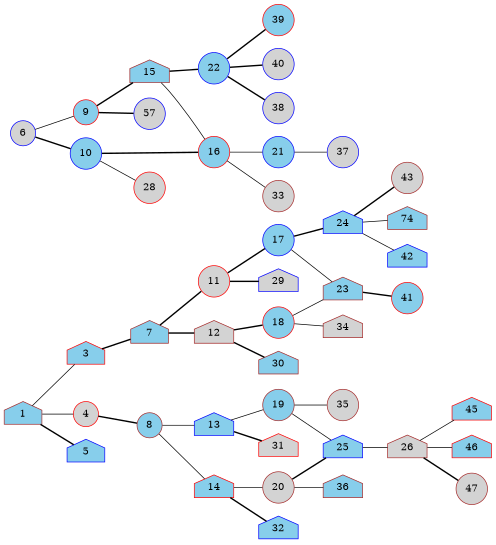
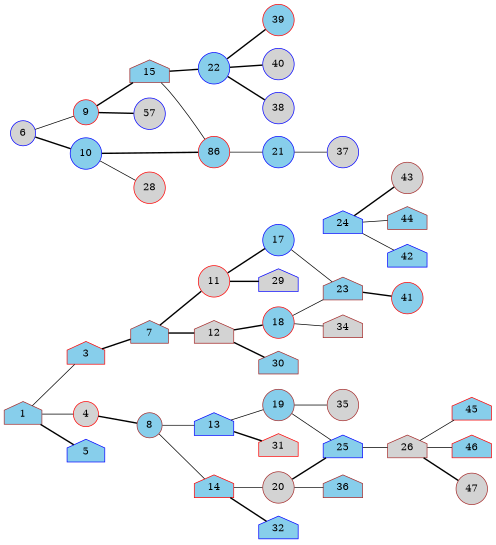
  graph {
    rankdir=LR
    node [chem=C color=brown fillcolor=skyblue shape=circle style=filled]
    edge [style=bold valence=1]
    1 [chem=P shape=house]
    3 [chem=O color=red shape=house]
    4 [chem=O color=red fillcolor=lightgrey]
    5 [chem=O color=blue shape=house]
    7 [shape=house]
    8
    6 [color=blue fillcolor=lightgrey]
    9 [color=red]
    10 [color=blue]
    11 [color=red fillcolor=lightgrey]
    12 [fillcolor=lightgrey shape=house]
    13 [color=blue shape=house]
    14 [color=red shape=house]
    15 [shape=house]
    n15 [chem=H color=blue fillcolor=lightgrey label=57]
-   16 [color=red]
+   16 [color=red label=86]
    28 [chem=H color=red fillcolor=lightgrey]
    17 [color=blue]
    29 [chem=H color=blue fillcolor=lightgrey shape=house]
    18 [color=red]
    30 [chem=H shape=house]
    19
    31 [chem=H color=red fillcolor=lightgrey shape=house]
    20 [fillcolor=lightgrey]
    32 [chem=H color=blue shape=house]
    22 [color=blue]
    21 [color=blue]
-   33 [chem=H fillcolor=lightgrey]
    23 [shape=house]
    24 [color=blue shape=house]
    34 [chem=H fillcolor=lightgrey shape=house]
    25 [color=blue shape=house]
    35 [chem=H fillcolor=lightgrey]
    36 [chem=H shape=house]
    37 [chem=H color=blue fillcolor=lightgrey]
    38 [chem=H color=blue fillcolor=lightgrey]
    39 [chem=H color=red]
    40 [chem=H color=blue fillcolor=lightgrey]
    41 [chem=H color=red]
    42 [chem=H color=blue shape=house]
    43 [chem=H fillcolor=lightgrey]
-   44 [chem=H shape=house label=74]
+   44 [chem=H shape=house]
    26 [fillcolor=lightgrey shape=house]
    45 [chem=H color=red shape=house]
    46 [chem=H color=red shape=house]
    47 [chem=H fillcolor=lightgrey]
    1 -- 3 [style=solid]
    1 -- 4 [style=solid]
    1 -- 5 [valence=2]
    3 -- 7
    4 -- 8
    7 -- 11
    7 -- 12 [valence=2]
    8 -- 13 [style=solid valence=2]
    8 -- 14 [style=solid]
    6 -- 9 [style=solid valence=2]
    6 -- 10
    9 -- 15
    9 -- n15
    10 -- 16 [valence=2]
    10 -- 28 [style=solid]
    11 -- 17 [valence=2]
    11 -- 29
    12 -- 18
    12 -- 30
    13 -- 19 [style=solid]
    13 -- 31
    14 -- 20 [style=solid valence=2]
    14 -- 32
    15 -- 16 [style=solid valence=2]
    15 -- 22
    16 -- 21 [style=solid]
-   16 -- 33 [style=solid]
    17 -- 23 [style=solid]
-   17 -- 24
    18 -- 23 [style=solid valence=2]
    18 -- 34 [style=solid]
    19 -- 25 [style=solid valence=2]
    19 -- 35 [style=solid]
    20 -- 25
    20 -- 36 [style=solid]
    22 -- 38
    22 -- 39
    22 -- 40
    21 -- 37 [style=solid]
    23 -- 41
    24 -- 42 [style=solid]
    24 -- 43
    24 -- 44 [style=solid]
    25 -- 26 [style=solid]
    26 -- 45 [style=solid]
    26 -- 46 [style=solid]
    26 -- 47
  }
